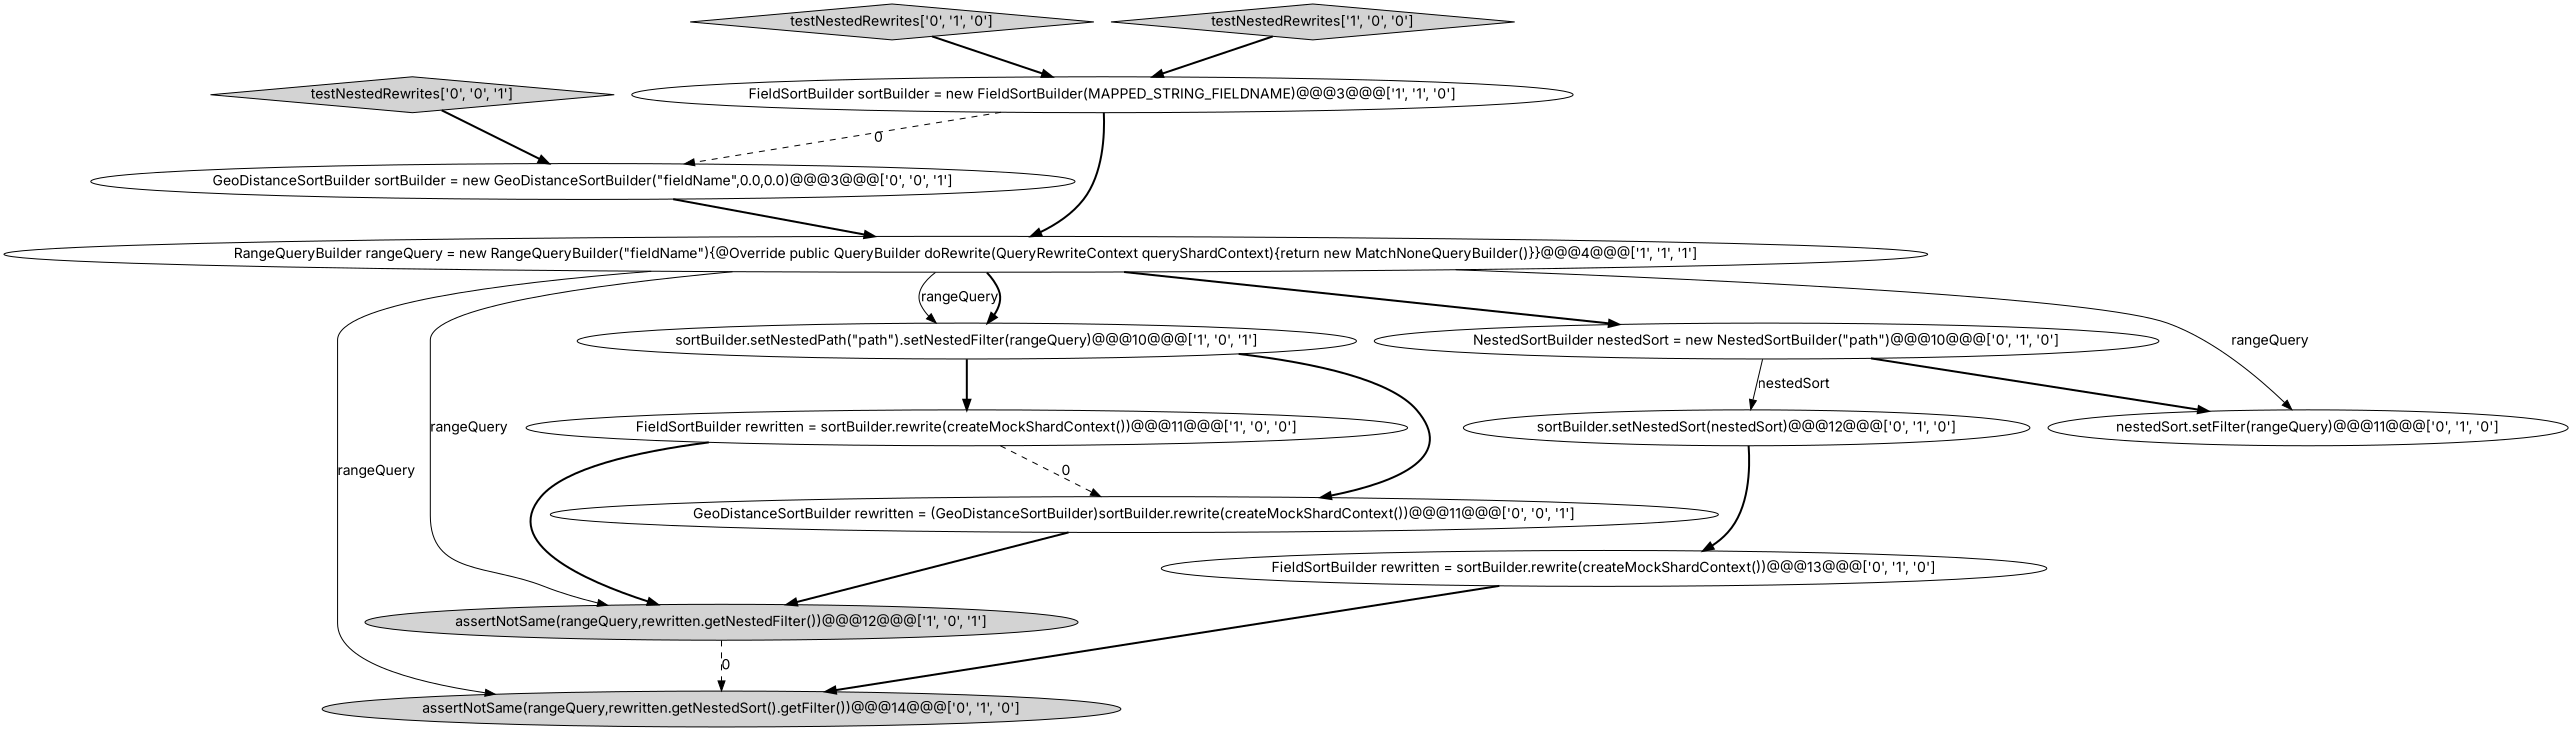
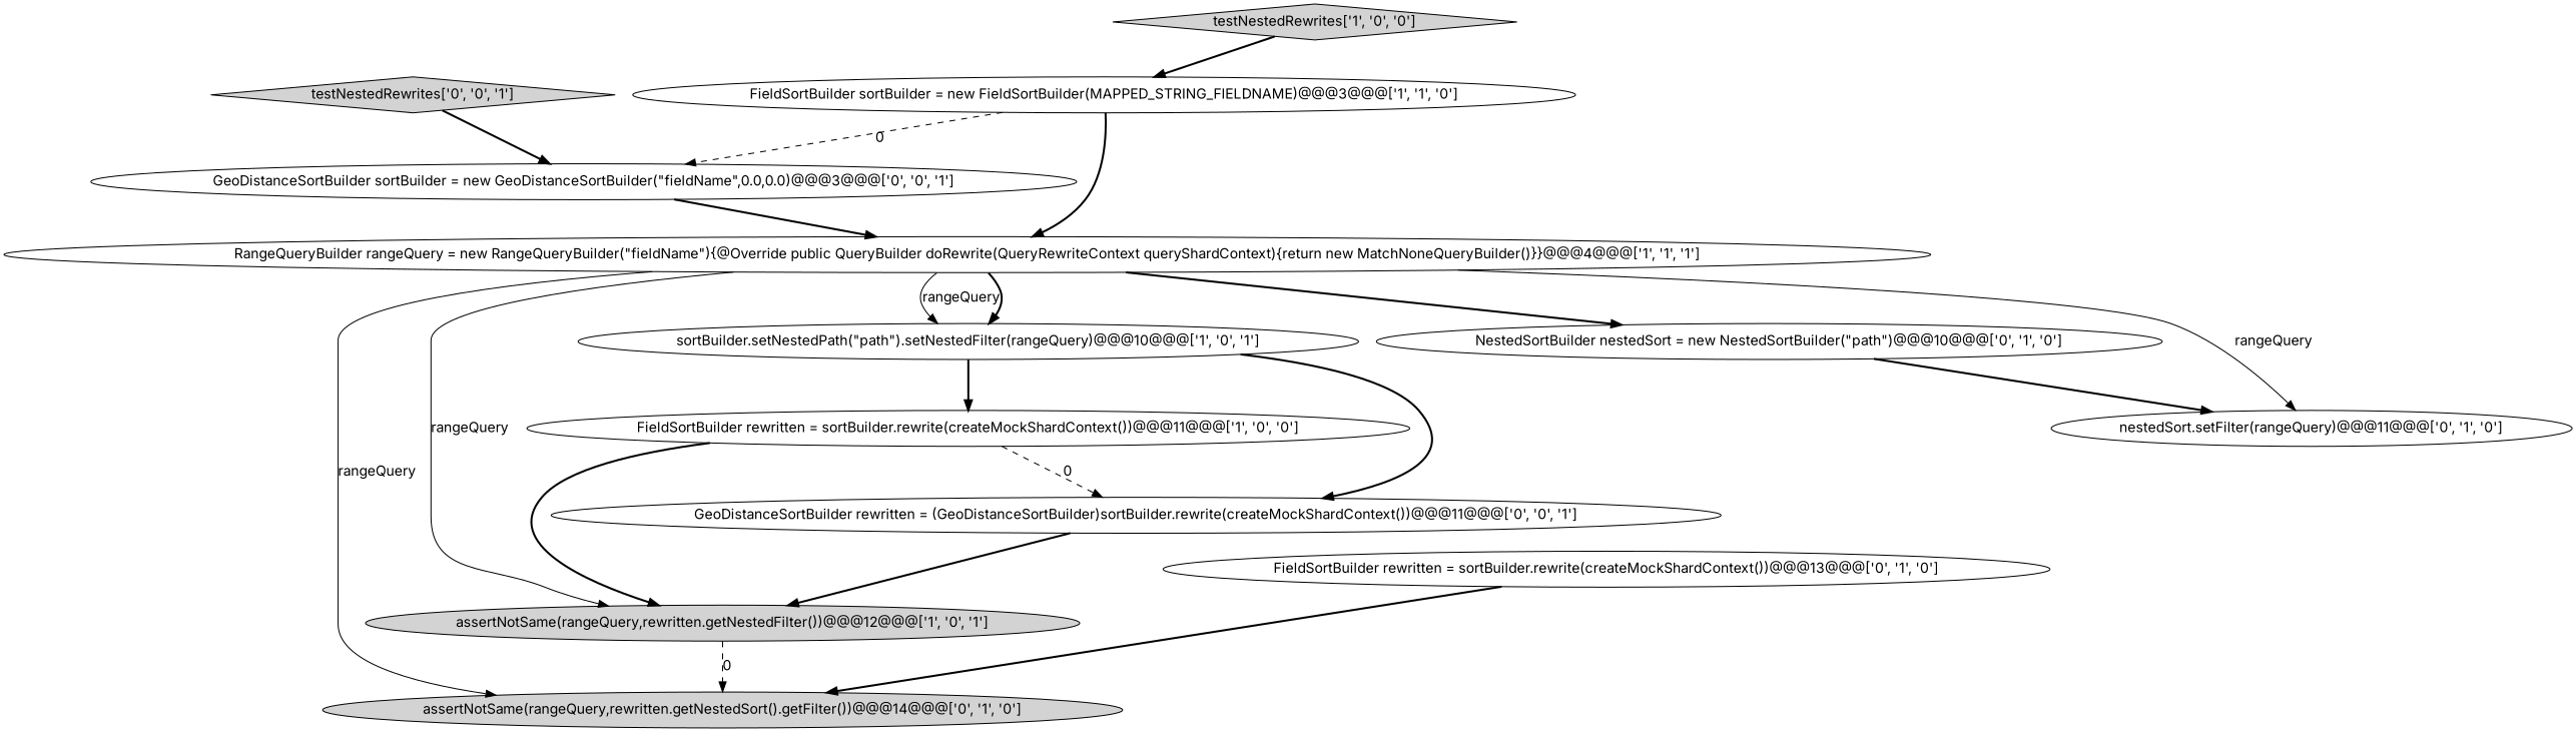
  digraph {
    fontname=Inter
    node [fillcolor=white fontname=Inter shape=ellipse style=filled]
    edge [fontname=Inter style=bold]
    n1 [label="GeoDistanceSortBuilder sortBuilder = new GeoDistanceSortBuilder(\"fieldName\",0.0,0.0)@@@3@@@['0', '0', '1']"]
    n2 [label="RangeQueryBuilder rangeQuery = new RangeQueryBuilder(\"fieldName\"){@Override public QueryBuilder doRewrite(QueryRewriteContext queryShardContext){return new MatchNoneQueryBuilder()}}@@@4@@@['1', '1', '1']"]
    n3 [fillcolor=lightgray label="assertNotSame(rangeQuery,rewritten.getNestedFilter())@@@12@@@['1', '0', '1']"]
    n4 [label="nestedSort.setFilter(rangeQuery)@@@11@@@['0', '1', '0']"]
    n5 [label="NestedSortBuilder nestedSort = new NestedSortBuilder(\"path\")@@@10@@@['0', '1', '0']"]
    n6 [fillcolor=lightgray label="assertNotSame(rangeQuery,rewritten.getNestedSort().getFilter())@@@14@@@['0', '1', '0']"]
    n7 [label="sortBuilder.setNestedPath(\"path\").setNestedFilter(rangeQuery)@@@10@@@['1', '0', '1']"]
    n8 [fillcolor=lightgray label="testNestedRewrites['0', '0', '1']" shape=diamond]
    n9 [label="FieldSortBuilder rewritten = sortBuilder.rewrite(createMockShardContext())@@@11@@@['1', '0', '0']"]
    n10 [label="GeoDistanceSortBuilder rewritten = (GeoDistanceSortBuilder)sortBuilder.rewrite(createMockShardContext())@@@11@@@['0', '0', '1']"]
    n11 [label="FieldSortBuilder sortBuilder = new FieldSortBuilder(MAPPED_STRING_FIELDNAME)@@@3@@@['1', '1', '0']"]
-   n12 [label="sortBuilder.setNestedSort(nestedSort)@@@12@@@['0', '1', '0']"]
    n13 [label="FieldSortBuilder rewritten = sortBuilder.rewrite(createMockShardContext())@@@13@@@['0', '1', '0']"]
-   n14 [fillcolor=lightgray label="testNestedRewrites['0', '1', '0']" shape=diamond]
    n15 [fillcolor=lightgray label="testNestedRewrites['1', '0', '0']" shape=diamond]
    n1 -> n2
    n2 -> n3 [label=rangeQuery style=solid]
    n2 -> n4 [label=rangeQuery style=solid]
    n2 -> n5
    n2 -> n6 [label=rangeQuery style=solid]
    n2 -> n7 [label=rangeQuery style=solid]
    n2 -> n7
    n3 -> n6 [label=0 style=dashed]
    n5 -> n4
-   n5 -> n12 [label=nestedSort style=solid]
    n7 -> n9
    n7 -> n10
    n8 -> n1
    n9 -> n3
    n9 -> n10 [label=0 style=dashed]
    n10 -> n3
    n11 -> n1 [label=0 style=dashed]
    n11 -> n2
-   n12 -> n13
    n13 -> n6
-   n14 -> n11
    n15 -> n11
  }
